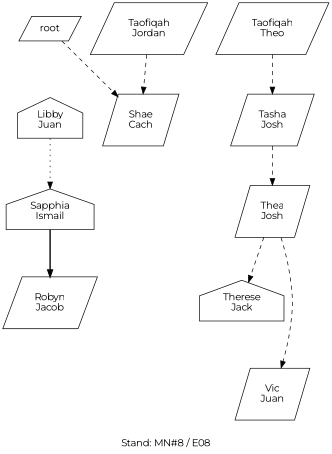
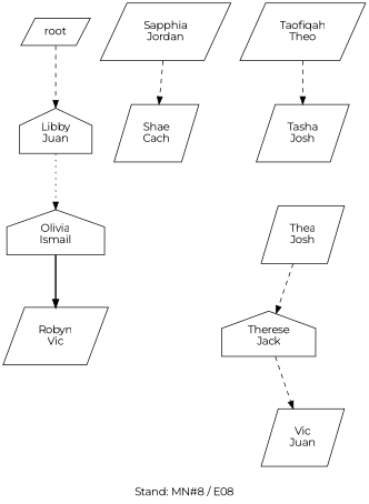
  digraph {
    fontname=Montserrat
    label="Stand: MN#8 / E08"
    labelloc=b
    ranksep=0.8
    node [fontname=Montserrat shape=parallelogram]
    edge [fontname=Montserrat style=dashed]
    n1 [label="Libby\nJuan" shape=house]
-   n2 [label="Sapphia\nIsmail" shape=house]
-   n3 [label="Robyn\nJacob"]
+   n2 [label="Olivia\nIsmail" shape=house]
+   n3 [label="Robyn\nVic"]
    root
-   n5 [label="Taofiqah\nJordan"]
+   n5 [label="Sapphia\nJordan"]
    n6 [label="Shae\nCach"]
    n7 [label="Taofiqah\nTheo"]
    n8 [label="Tasha\nJosh"]
    n9 [label="Thea\nJosh"]
    n10 [label="Therese\nJack" shape=house]
    n11 [label="Vic\nJuan"]
    n1 -> n2 [style=dotted]
    n2 -> n3 [style=bold]
-   root -> n6
+   root -> n1
    n5 -> n6
    n7 -> n8
-   n8 -> n9
    n9 -> n10
-   n9 -> n11
+   n10 -> n11
  }
